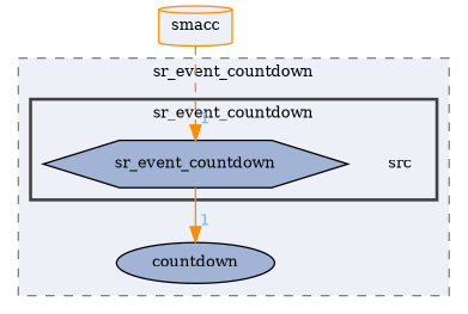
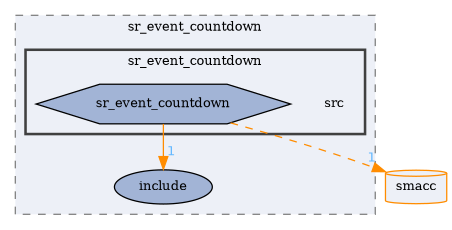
  digraph {
    compound=true
    fontname="DejaVu Serif"
    node [color=black fontname="DejaVu Serif" fontsize=10 fillcolor="#a2b4d6" style=filled]
    edge [color=darkorange fontcolor=steelblue1 fontname="DejaVu Serif" fontsize=10 headlabel=1 labeldistance=1.5 labelfontname=Helvetica labelfontsize=10]
    n1 [height=0.2 label=src shape=plaintext width=0.4 fillcolor="" style=""]
    n2 [height=0.2 label=sr_event_countdown shape=hexagon width=0.4]
-   n3 [height=0.2 label=countdown shape=ellipse width=0.4]
+   n3 [height=0.2 label=include shape=ellipse width=0.4]
    n4 [color=darkorange fillcolor="#edf0f7" height=0.2 label=smacc shape=cylinder width=0.4]
    subgraph cluster_1 {
      bgcolor="#edf0f7"
      fontsize=10
      label=sr_event_countdown
      pencolor=grey50
      style="filled,dashed"
      n3
      subgraph cluster_2 {
        bgcolor="#edf0f7"
        fontsize=10
        label=sr_event_countdown
        pencolor=grey25
        style="filled,bold"
        n1
        n2
      }
    }
    n2 -> n3 [style=solid]
-   n4 -> n2 [style=dashed]
+   n2 -> n4 [style=dashed]
  }
